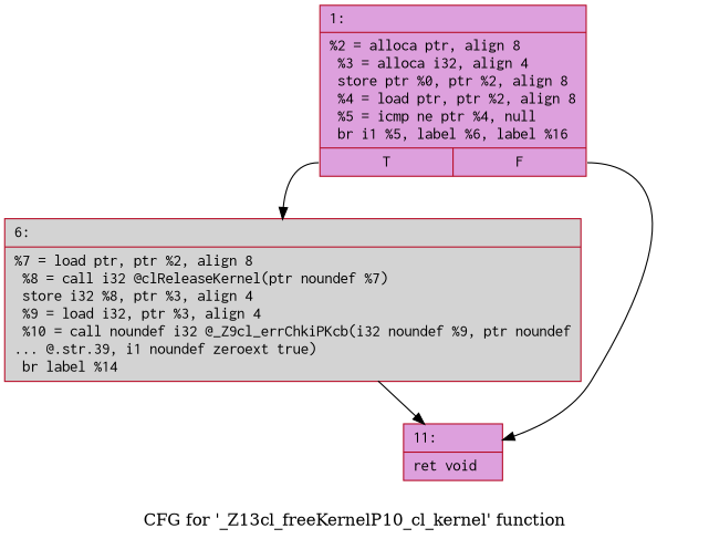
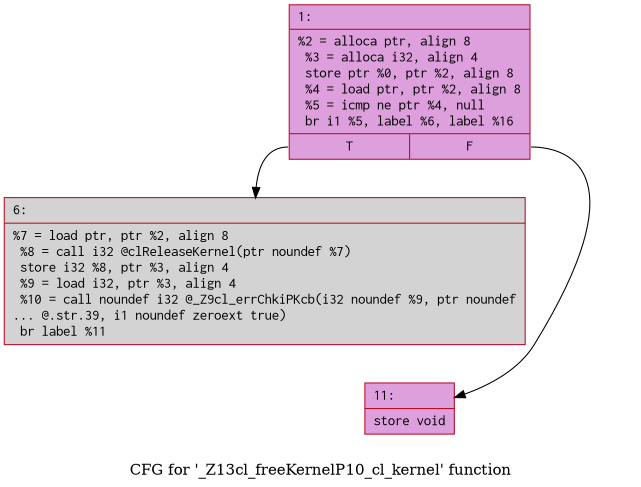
  digraph {
    label="CFG for '_Z13cl_freeKernelP10_cl_kernel' function"
    node [color="#b70d28ff" fillcolor=plum fontname=Courier shape=record style=filled]
    edge [color=black style=solid]
    n1 [label="{1:\l|  %2 = alloca ptr, align 8\l  %3 = alloca i32, align 4\l  store ptr %0, ptr %2, align 8\l  %4 = load ptr, ptr %2, align 8\l  %5 = icmp ne ptr %4, null\l  br i1 %5, label %6, label %16\l|{<s0>T|<s1>F}}"]
-   n2 [fillcolor=lightgrey label="{6:\l|  %7 = load ptr, ptr %2, align 8\l  %8 = call i32 @clReleaseKernel(ptr noundef %7)\l  store i32 %8, ptr %3, align 4\l  %9 = load i32, ptr %3, align 4\l  %10 = call noundef i32 @_Z9cl_errChkiPKcb(i32 noundef %9, ptr noundef\l... @.str.39, i1 noundef zeroext true)\l  br label %14\l}"]
-   n3 [label="{11:\l|  ret void\l}"]
+   n2 [fillcolor=lightgrey label="{6:\l|  %7 = load ptr, ptr %2, align 8\l  %8 = call i32 @clReleaseKernel(ptr noundef %7)\l  store i32 %8, ptr %3, align 4\l  %9 = load i32, ptr %3, align 4\l  %10 = call noundef i32 @_Z9cl_errChkiPKcb(i32 noundef %9, ptr noundef\l... @.str.39, i1 noundef zeroext true)\l  br label %11\l}"]
+   n3 [label="{11:\l|  store void\l}"]
    n1 -> n2 [tailport=s0]
    n1 -> n3 [tailport=s1]
-   n2 -> n3
  }
